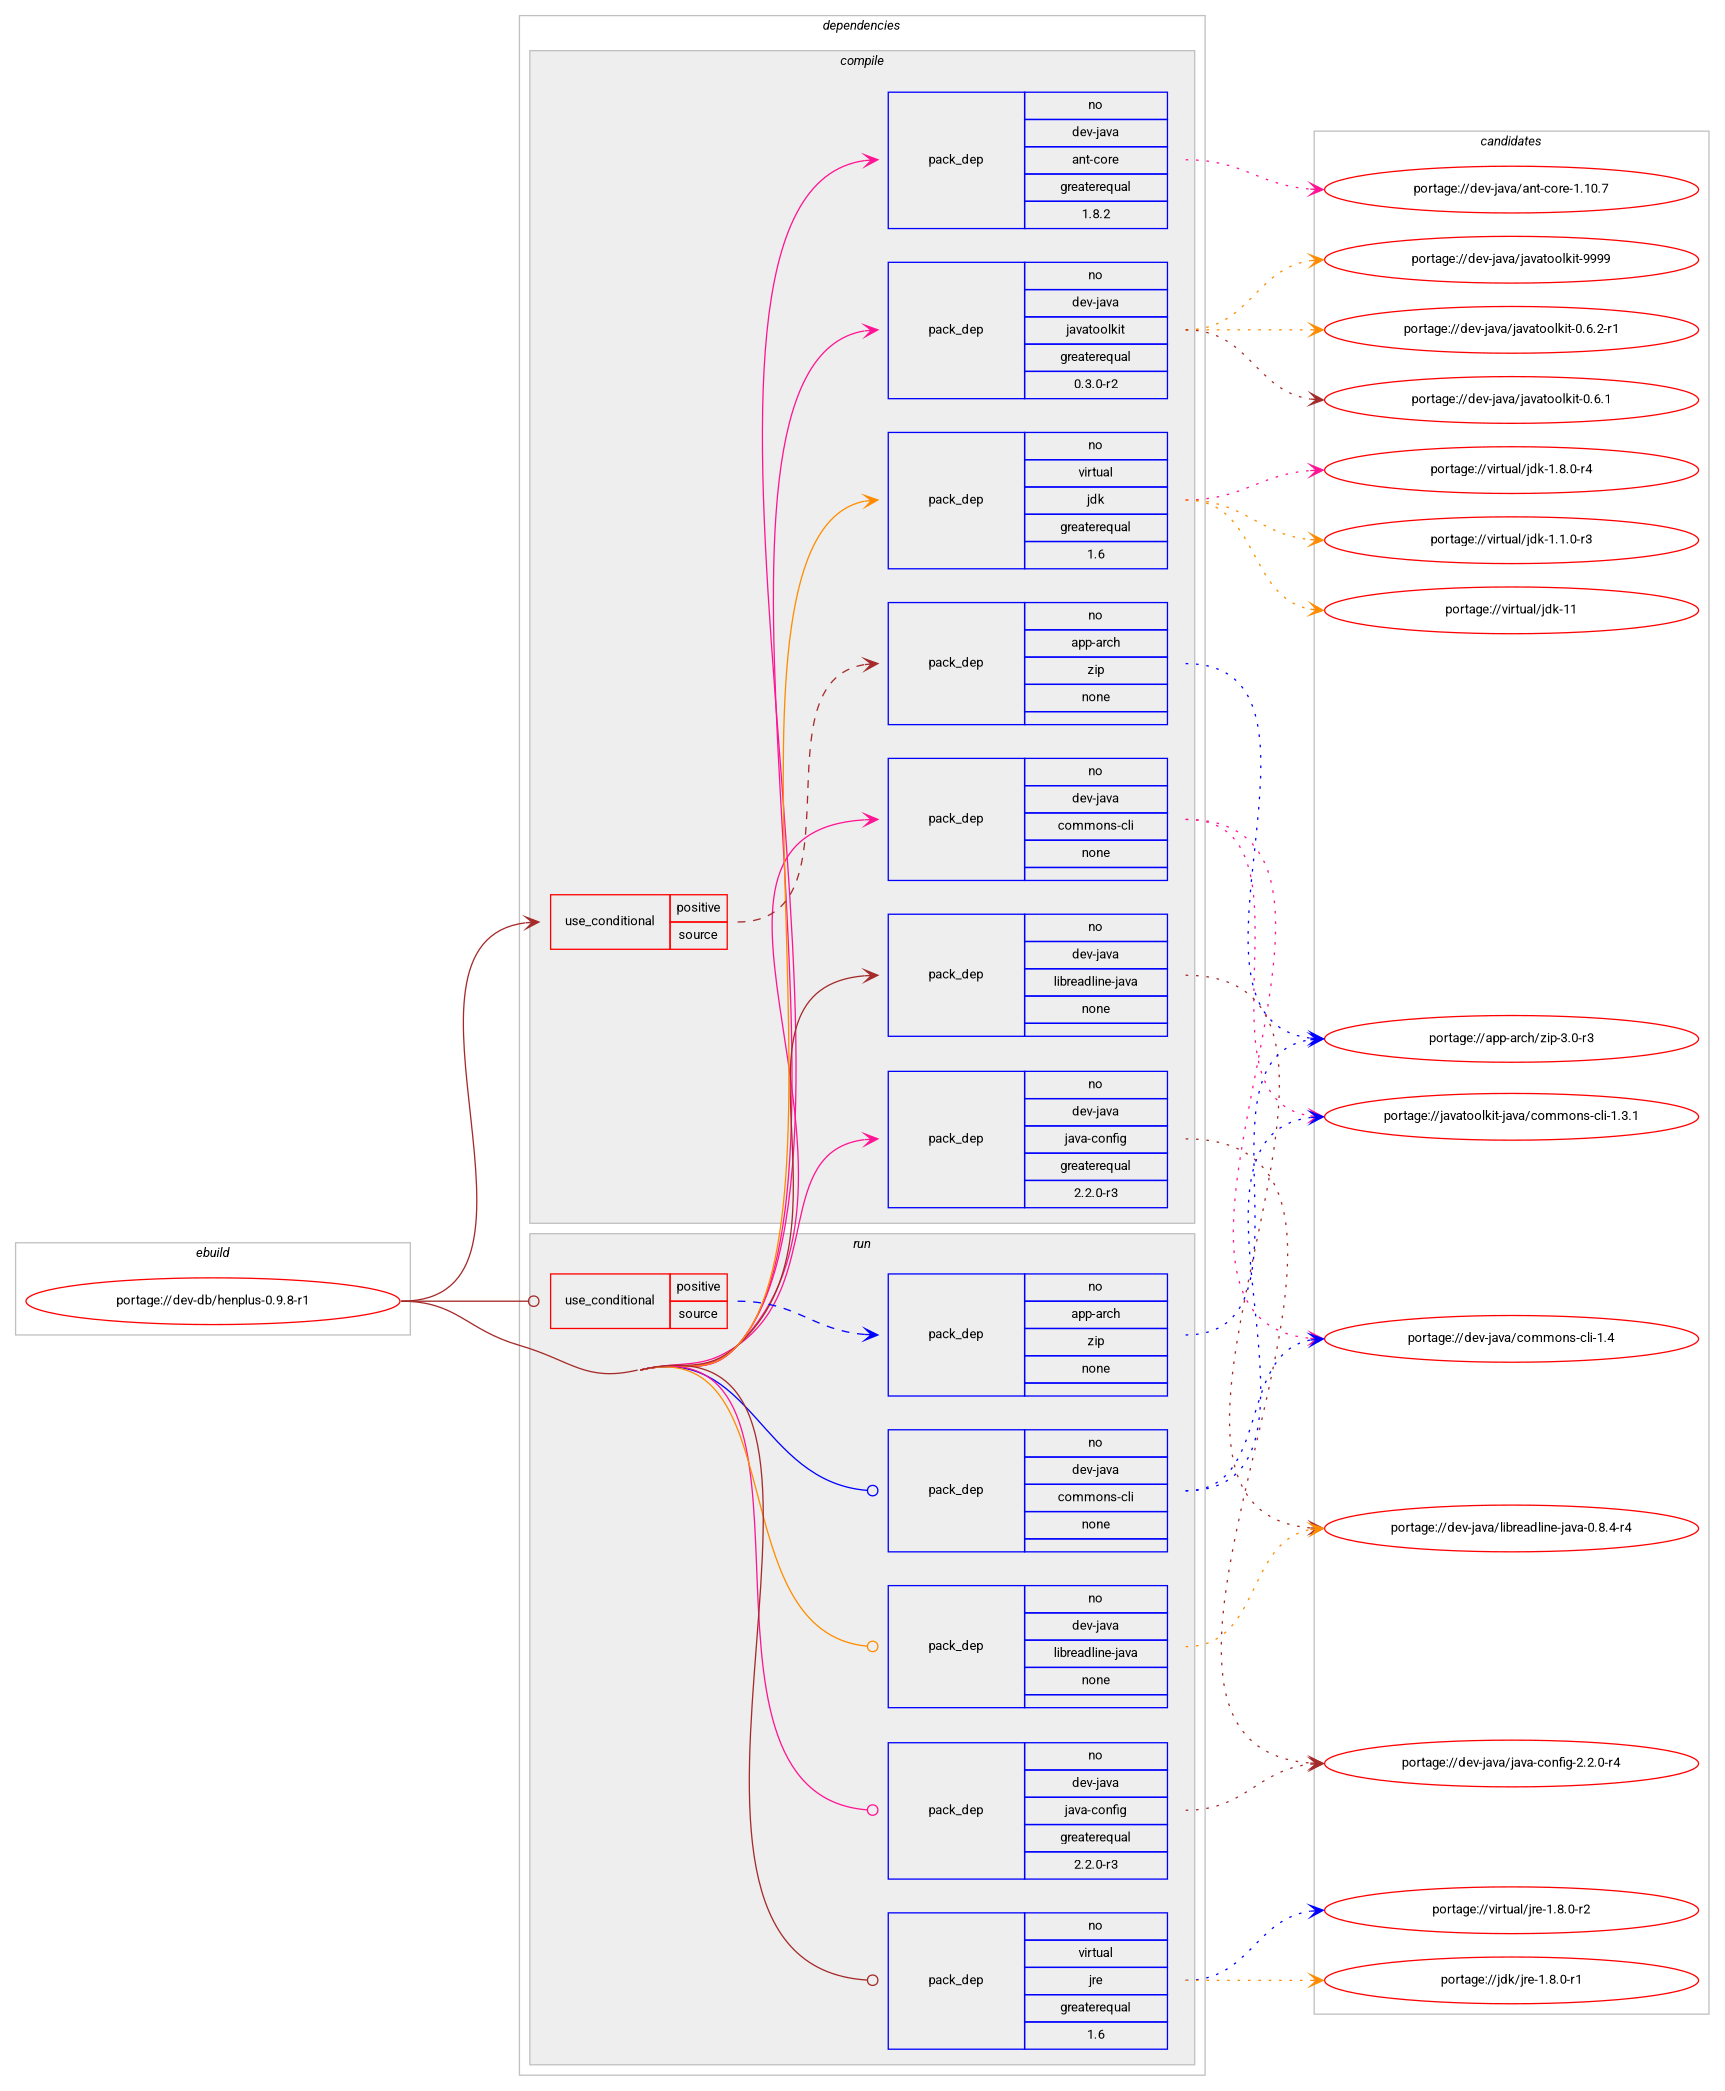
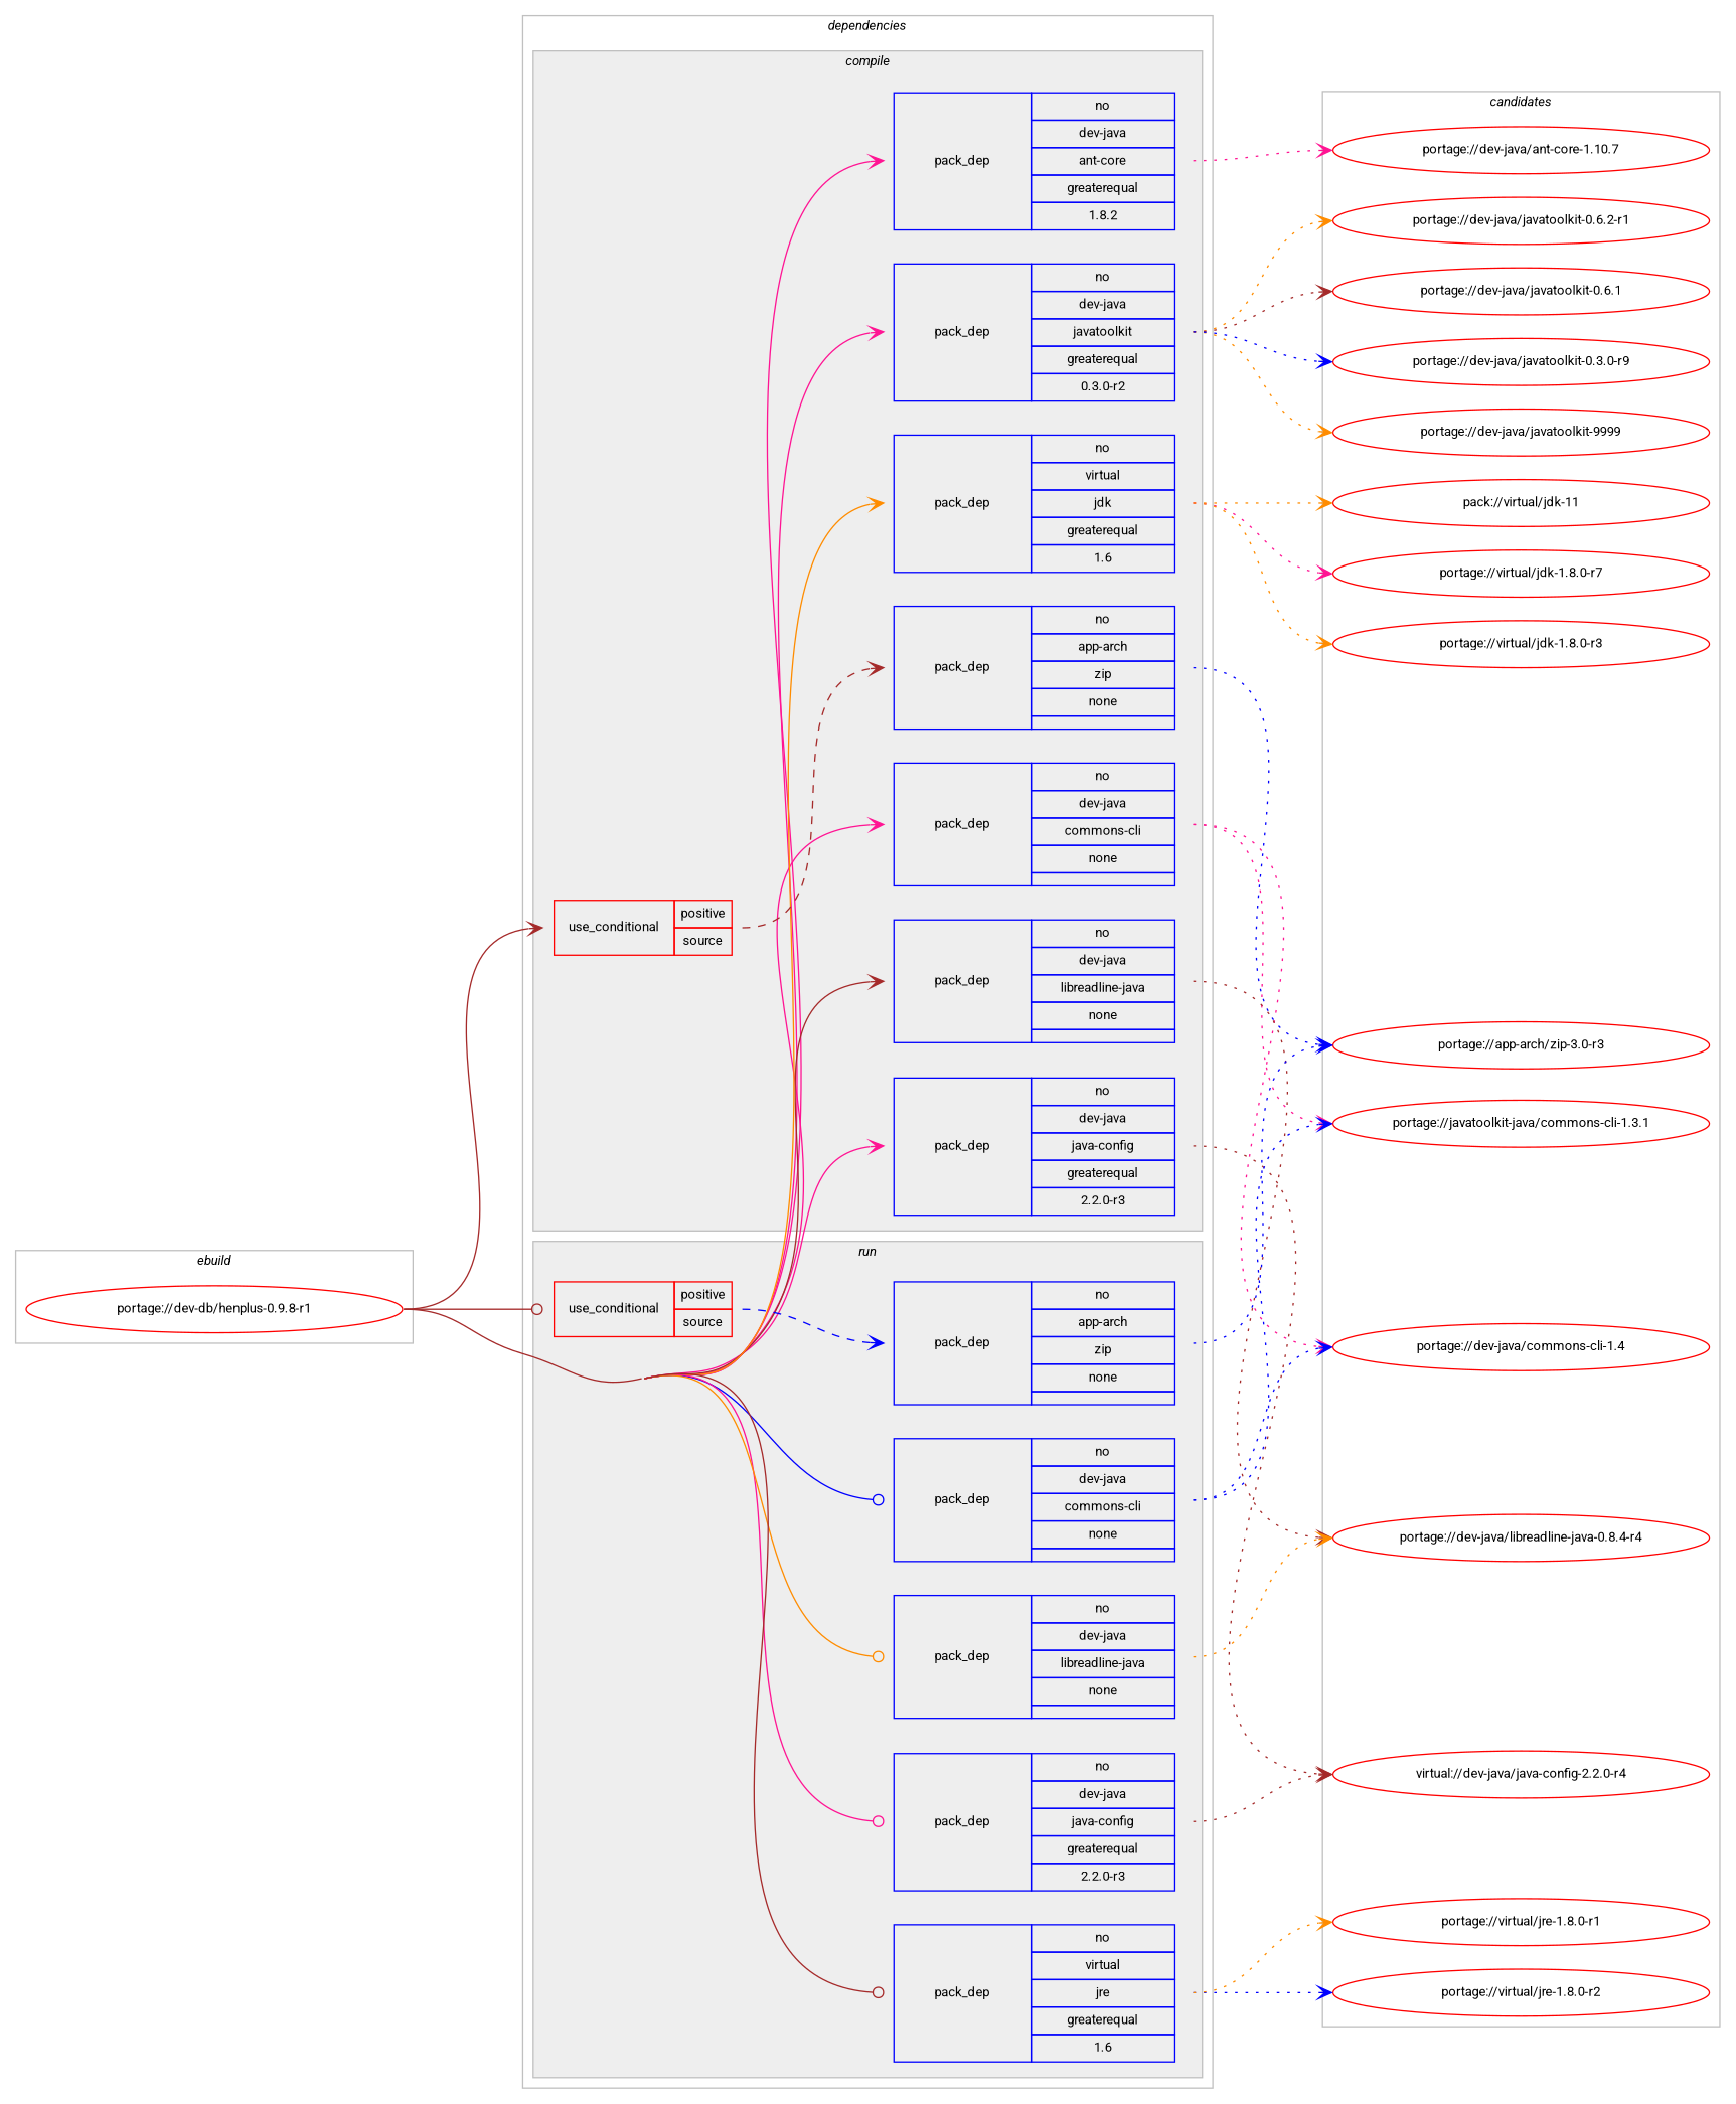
  digraph {
    compound=true
    concentrate=true
    fontname=Roboto
    fontsize=10
    newrank=true
    rankdir=LR
    ranksep=1.5
    node [color=red fontname=Roboto fontsize=10]
    edge [arrowhead=vee color=brown fontname=Roboto headport=w style=dotted tailport=e weight=100]
    n1 [label="portage://dev-db/henplus-0.9.8-r1" width=4]
    n2 [color=blue label=<<TABLE BORDER="0" CELLBORDER="1" CELLSPACING="0" CELLPADDING="4" WIDTH="220"><TR><TD ROWSPAN="6" CELLPADDING="30">pack_dep</TD></TR><TR><TD WIDTH="110">no</TD></TR><TR><TD>app-arch</TD></TR><TR><TD>zip</TD></TR><TR><TD>none</TD></TR><TR><TD></TD></TR></TABLE>> shape=none]
    n3 [label=<<TABLE BORDER="0" CELLBORDER="1" CELLSPACING="0" CELLPADDING="4"><TR><TD ROWSPAN="3" CELLPADDING="10">use_conditional</TD></TR><TR><TD>positive</TD></TR><TR><TD>source</TD></TR></TABLE>> shape=none]
    n4 [color=blue label=<<TABLE BORDER="0" CELLBORDER="1" CELLSPACING="0" CELLPADDING="4" WIDTH="220"><TR><TD ROWSPAN="6" CELLPADDING="30">pack_dep</TD></TR><TR><TD WIDTH="110">no</TD></TR><TR><TD>dev-java</TD></TR><TR><TD>ant-core</TD></TR><TR><TD>greaterequal</TD></TR><TR><TD>1.8.2</TD></TR></TABLE>> shape=none]
    n5 [color=blue label=<<TABLE BORDER="0" CELLBORDER="1" CELLSPACING="0" CELLPADDING="4" WIDTH="220"><TR><TD ROWSPAN="6" CELLPADDING="30">pack_dep</TD></TR><TR><TD WIDTH="110">no</TD></TR><TR><TD>dev-java</TD></TR><TR><TD>commons-cli</TD></TR><TR><TD>none</TD></TR><TR><TD></TD></TR></TABLE>> shape=none]
    n6 [color=blue label=<<TABLE BORDER="0" CELLBORDER="1" CELLSPACING="0" CELLPADDING="4" WIDTH="220"><TR><TD ROWSPAN="6" CELLPADDING="30">pack_dep</TD></TR><TR><TD WIDTH="110">no</TD></TR><TR><TD>dev-java</TD></TR><TR><TD>java-config</TD></TR><TR><TD>greaterequal</TD></TR><TR><TD>2.2.0-r3</TD></TR></TABLE>> shape=none]
    n7 [color=blue label=<<TABLE BORDER="0" CELLBORDER="1" CELLSPACING="0" CELLPADDING="4" WIDTH="220"><TR><TD ROWSPAN="6" CELLPADDING="30">pack_dep</TD></TR><TR><TD WIDTH="110">no</TD></TR><TR><TD>dev-java</TD></TR><TR><TD>javatoolkit</TD></TR><TR><TD>greaterequal</TD></TR><TR><TD>0.3.0-r2</TD></TR></TABLE>> shape=none]
    n8 [color=blue label=<<TABLE BORDER="0" CELLBORDER="1" CELLSPACING="0" CELLPADDING="4" WIDTH="220"><TR><TD ROWSPAN="6" CELLPADDING="30">pack_dep</TD></TR><TR><TD WIDTH="110">no</TD></TR><TR><TD>dev-java</TD></TR><TR><TD>libreadline-java</TD></TR><TR><TD>none</TD></TR><TR><TD></TD></TR></TABLE>> shape=none]
    n9 [color=blue label=<<TABLE BORDER="0" CELLBORDER="1" CELLSPACING="0" CELLPADDING="4" WIDTH="220"><TR><TD ROWSPAN="6" CELLPADDING="30">pack_dep</TD></TR><TR><TD WIDTH="110">no</TD></TR><TR><TD>virtual</TD></TR><TR><TD>jdk</TD></TR><TR><TD>greaterequal</TD></TR><TR><TD>1.6</TD></TR></TABLE>> shape=none]
    n10 [color=blue label=<<TABLE BORDER="0" CELLBORDER="1" CELLSPACING="0" CELLPADDING="4" WIDTH="220"><TR><TD ROWSPAN="6" CELLPADDING="30">pack_dep</TD></TR><TR><TD WIDTH="110">no</TD></TR><TR><TD>app-arch</TD></TR><TR><TD>zip</TD></TR><TR><TD>none</TD></TR><TR><TD></TD></TR></TABLE>> shape=none]
    n11 [label=<<TABLE BORDER="0" CELLBORDER="1" CELLSPACING="0" CELLPADDING="4"><TR><TD ROWSPAN="3" CELLPADDING="10">use_conditional</TD></TR><TR><TD>positive</TD></TR><TR><TD>source</TD></TR></TABLE>> shape=none]
    n12 [color=blue label=<<TABLE BORDER="0" CELLBORDER="1" CELLSPACING="0" CELLPADDING="4" WIDTH="220"><TR><TD ROWSPAN="6" CELLPADDING="30">pack_dep</TD></TR><TR><TD WIDTH="110">no</TD></TR><TR><TD>dev-java</TD></TR><TR><TD>commons-cli</TD></TR><TR><TD>none</TD></TR><TR><TD></TD></TR></TABLE>> shape=none]
    n13 [color=blue label=<<TABLE BORDER="0" CELLBORDER="1" CELLSPACING="0" CELLPADDING="4" WIDTH="220"><TR><TD ROWSPAN="6" CELLPADDING="30">pack_dep</TD></TR><TR><TD WIDTH="110">no</TD></TR><TR><TD>dev-java</TD></TR><TR><TD>java-config</TD></TR><TR><TD>greaterequal</TD></TR><TR><TD>2.2.0-r3</TD></TR></TABLE>> shape=none]
    n14 [color=blue label=<<TABLE BORDER="0" CELLBORDER="1" CELLSPACING="0" CELLPADDING="4" WIDTH="220"><TR><TD ROWSPAN="6" CELLPADDING="30">pack_dep</TD></TR><TR><TD WIDTH="110">no</TD></TR><TR><TD>dev-java</TD></TR><TR><TD>libreadline-java</TD></TR><TR><TD>none</TD></TR><TR><TD></TD></TR></TABLE>> shape=none]
    n15 [color=blue label=<<TABLE BORDER="0" CELLBORDER="1" CELLSPACING="0" CELLPADDING="4" WIDTH="220"><TR><TD ROWSPAN="6" CELLPADDING="30">pack_dep</TD></TR><TR><TD WIDTH="110">no</TD></TR><TR><TD>virtual</TD></TR><TR><TD>jre</TD></TR><TR><TD>greaterequal</TD></TR><TR><TD>1.6</TD></TR></TABLE>> shape=none]
    n16 [label="portage://app-arch/zip-3.0-r3" width=4]
    n17 [label="portage://dev-java/ant-core-1.10.7" width=4]
    n18 [label="portage://dev-java/commons-cli-1.4" width=4]
    n19 [label="portage://javatoolkit-java/commons-cli-1.3.1" width=4]
-   n20 [label="portage://dev-java/java-config-2.2.0-r4" width=4]
+   n20 [label="virtual://dev-java/java-config-2.2.0-r4" width=4]
    n21 [label="portage://dev-java/javatoolkit-9999" width=4]
    n22 [label="portage://dev-java/javatoolkit-0.6.2-r1" width=4]
    n23 [label="portage://dev-java/javatoolkit-0.6.1" width=4]
+   n24 [label="portage://dev-java/javatoolkit-0.3.0-r9" width=4]
    n25 [label="portage://dev-java/libreadline-java-0.8.4-r4" width=4]
-   n26 [label="portage://virtual/jdk-11" width=4]
-   n27 [label="portage://virtual/jdk-1.8.0-r4" width=4]
-   n28 [label="portage://virtual/jdk-1.1.0-r3" width=4]
+   n26 [label="pack://virtual/jdk-11" width=4]
+   n27 [label="portage://virtual/jdk-1.8.0-r7" width=4]
+   n28 [label="portage://virtual/jdk-1.8.0-r3" width=4]
    n29 [label="portage://virtual/jre-1.8.0-r2" width=4]
-   n30 [label="portage://jdk/jre-1.8.0-r1" width=4]
+   n30 [label="portage://virtual/jre-1.8.0-r1" width=4]
    subgraph cluster_1 {
      color=gray
      label=<<i>ebuild</i>>
      rank=same
      n1
    }
    subgraph cluster_2 {
      color=gray
      label=<<i>dependencies</i>>
      subgraph cluster_3 {
        color=gray
        fillcolor="#eeeeee"
        label=<<i>compile</i>>
        style=filled
        subgraph sub_4 {
          color=gray
          fillcolor="#eeeeee"
          label=<<i>compile</i>>
          style=filled
          n3
          subgraph sub_5 {
            color=gray
            fillcolor="#eeeeee"
            label=<<i>compile</i>>
            style=filled
            n2
          }
        }
        subgraph sub_6 {
          color=gray
          fillcolor="#eeeeee"
          label=<<i>compile</i>>
          style=filled
          n4
        }
        subgraph sub_7 {
          color=gray
          fillcolor="#eeeeee"
          label=<<i>compile</i>>
          style=filled
          n5
        }
        subgraph sub_8 {
          color=gray
          fillcolor="#eeeeee"
          label=<<i>compile</i>>
          style=filled
          n6
        }
        subgraph sub_9 {
          color=gray
          fillcolor="#eeeeee"
          label=<<i>compile</i>>
          style=filled
          n7
        }
        subgraph sub_10 {
          color=gray
          fillcolor="#eeeeee"
          label=<<i>compile</i>>
          style=filled
          n8
        }
        subgraph sub_11 {
          color=gray
          fillcolor="#eeeeee"
          label=<<i>compile</i>>
          style=filled
          n9
        }
      }
      subgraph cluster_12 {
        color=gray
        fillcolor="#eeeeee"
        label=<<i>compile and run</i>>
        style=filled
      }
      subgraph cluster_13 {
        color=gray
        fillcolor="#eeeeee"
        label=<<i>run</i>>
        style=filled
        subgraph sub_14 {
          color=gray
          fillcolor="#eeeeee"
          label=<<i>run</i>>
          style=filled
          n11
          subgraph sub_15 {
            color=gray
            fillcolor="#eeeeee"
            label=<<i>run</i>>
            style=filled
            n10
          }
        }
        subgraph sub_16 {
          color=gray
          fillcolor="#eeeeee"
          label=<<i>run</i>>
          style=filled
          n12
        }
        subgraph sub_17 {
          color=gray
          fillcolor="#eeeeee"
          label=<<i>run</i>>
          style=filled
          n13
        }
        subgraph sub_18 {
          color=gray
          fillcolor="#eeeeee"
          label=<<i>run</i>>
          style=filled
          n14
        }
        subgraph sub_19 {
          color=gray
          fillcolor="#eeeeee"
          label=<<i>run</i>>
          style=filled
          n15
        }
      }
    }
    subgraph cluster_20 {
      color=gray
      label=<<i>candidates</i>>
      rank=same
      subgraph sub_21 {
        color=black
        label=<<i>candidates</i>>
        nodesep=1
        rank=same
        n16
      }
      subgraph sub_22 {
        color=black
        label=<<i>candidates</i>>
        nodesep=1
        rank=same
        n17
      }
      subgraph sub_23 {
        color=black
        label=<<i>candidates</i>>
        nodesep=1
        rank=same
        n18
        n19
      }
      subgraph sub_24 {
        color=black
        label=<<i>candidates</i>>
        nodesep=1
        rank=same
        n20
      }
      subgraph sub_25 {
        color=black
        label=<<i>candidates</i>>
        nodesep=1
        rank=same
        n21
        n22
        n23
+       n24
      }
      subgraph sub_26 {
        color=black
        label=<<i>candidates</i>>
        nodesep=1
        rank=same
        n25
      }
      subgraph sub_27 {
        color=black
        label=<<i>candidates</i>>
        nodesep=1
        rank=same
        n26
        n27
        n28
      }
      subgraph sub_28 {
        color=black
        label=<<i>candidates</i>>
        nodesep=1
        rank=same
        n16
      }
      subgraph sub_29 {
        color=black
        label=<<i>candidates</i>>
        nodesep=1
        rank=same
        n18
        n19
      }
      subgraph sub_30 {
        color=black
        label=<<i>candidates</i>>
        nodesep=1
        rank=same
        n20
      }
      subgraph sub_31 {
        color=black
        label=<<i>candidates</i>>
        nodesep=1
        rank=same
        n25
      }
      subgraph sub_32 {
        color=black
        label=<<i>candidates</i>>
        nodesep=1
        rank=same
        n29
        n30
      }
    }
    n1 -> n3 [style=solid weight=20]
    n1 -> n4 [color=deeppink style=solid weight=20]
    n1 -> n5 [color=deeppink style=solid weight=20]
    n1 -> n6 [color=deeppink style=solid weight=20]
    n1 -> n7 [color=deeppink style=solid weight=20]
    n1 -> n8 [style=solid weight=20]
    n1 -> n9 [color=darkorange style=solid weight=20]
    n1 -> n11 [arrowhead=odot style=solid weight=20]
    n1 -> n12 [arrowhead=odot color=blue style=solid weight=20]
    n1 -> n13 [arrowhead=odot color=deeppink style=solid weight=20]
    n1 -> n14 [arrowhead=odot color=darkorange style=solid weight=20]
    n1 -> n15 [arrowhead=odot style=solid weight=20]
    n2 -> n16 [color=blue]
    n3 -> n2 [style=dashed weight=20]
    n4 -> n17 [color=deeppink]
    n5 -> n18 [color=deeppink]
    n5 -> n19 [color=deeppink]
    n6 -> n20
    n7 -> n21 [color=darkorange]
    n7 -> n22 [color=darkorange]
    n7 -> n23
+   n7 -> n24 [color=blue]
    n8 -> n25
    n9 -> n26 [color=darkorange]
    n9 -> n27 [color=deeppink]
    n9 -> n28 [color=darkorange]
    n10 -> n16 [color=blue]
    n11 -> n10 [color=blue style=dashed weight=20]
    n12 -> n18 [color=blue]
    n12 -> n19 [color=blue]
    n13 -> n20
    n14 -> n25 [color=darkorange]
    n15 -> n29 [color=blue]
    n15 -> n30 [color=darkorange]
  }
